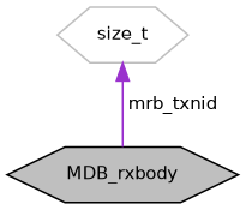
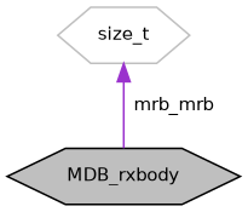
  digraph {
    node [fontname=Helvetica fontsize=10 shape=hexagon style=filled]
    n1 [color=black fillcolor=grey75 fontcolor=black height=0.2 label=MDB_rxbody width=0.4]
    n2 [color=grey75 fillcolor=white height=0.2 label=size_t width=0.4]
-   n2 -> n1 [color=darkorchid3 dir=back fontname=Helvetica fontsize=10 label=" mrb_txnid" labelfontname=Helvetica labelfontsize=10 style=solid]
+   n2 -> n1 [color=darkorchid3 dir=back fontname=Helvetica fontsize=10 label=" mrb_mrb" labelfontname=Helvetica labelfontsize=10 style=solid]
  }
